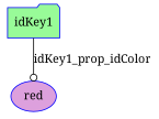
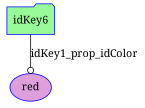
  strict digraph {
    fontname="Noto Serif"
    node [style=filled color=blue fontname="Noto Serif"]
-   idKey1 [node_type=entity_node root=root fillcolor=palegreen shape=folder]
+   idKey1 [node_type=entity_node root=root fillcolor=palegreen shape=folder label=idKey6]
    red [fillcolor=plum shape=ellipse]
    idKey1 -> red [edge_type=property label=idKey1_prop_idColor color=black arrowhead=odot fontname="Noto Serif"]
  }
